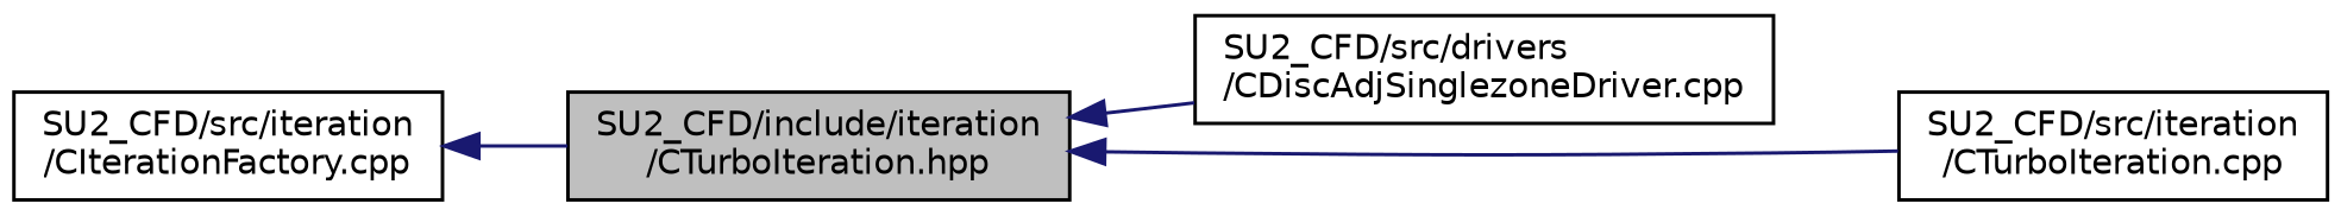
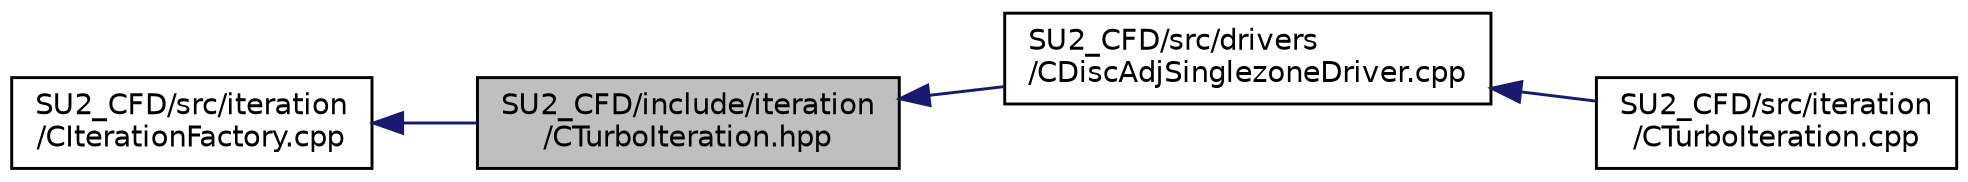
  digraph {
    rankdir=LR
    node [color=black fillcolor=white fontname=Helvetica fontsize=10 shape=record style=filled]
    edge [color=midnightblue dir=back fontname=Helvetica fontsize=10 labelfontname=Helvetica labelfontsize=10 style=solid]
    n1 [fillcolor=grey75 fontcolor=black height=0.2 label="SU2_CFD/include/iteration\l/CTurboIteration.hpp" width=0.4]
    n2 [height=0.2 label="SU2_CFD/src/drivers\l/CDiscAdjSinglezoneDriver.cpp" width=0.4]
    n3 [height=0.2 label="SU2_CFD/src/iteration\l/CTurboIteration.cpp" width=0.4]
    n4 [height=0.2 label="SU2_CFD/src/iteration\l/CIterationFactory.cpp" width=0.4]
    n1 -> n2
-   n1 -> n3
+   n2 -> n3
    n4 -> n1
  }
